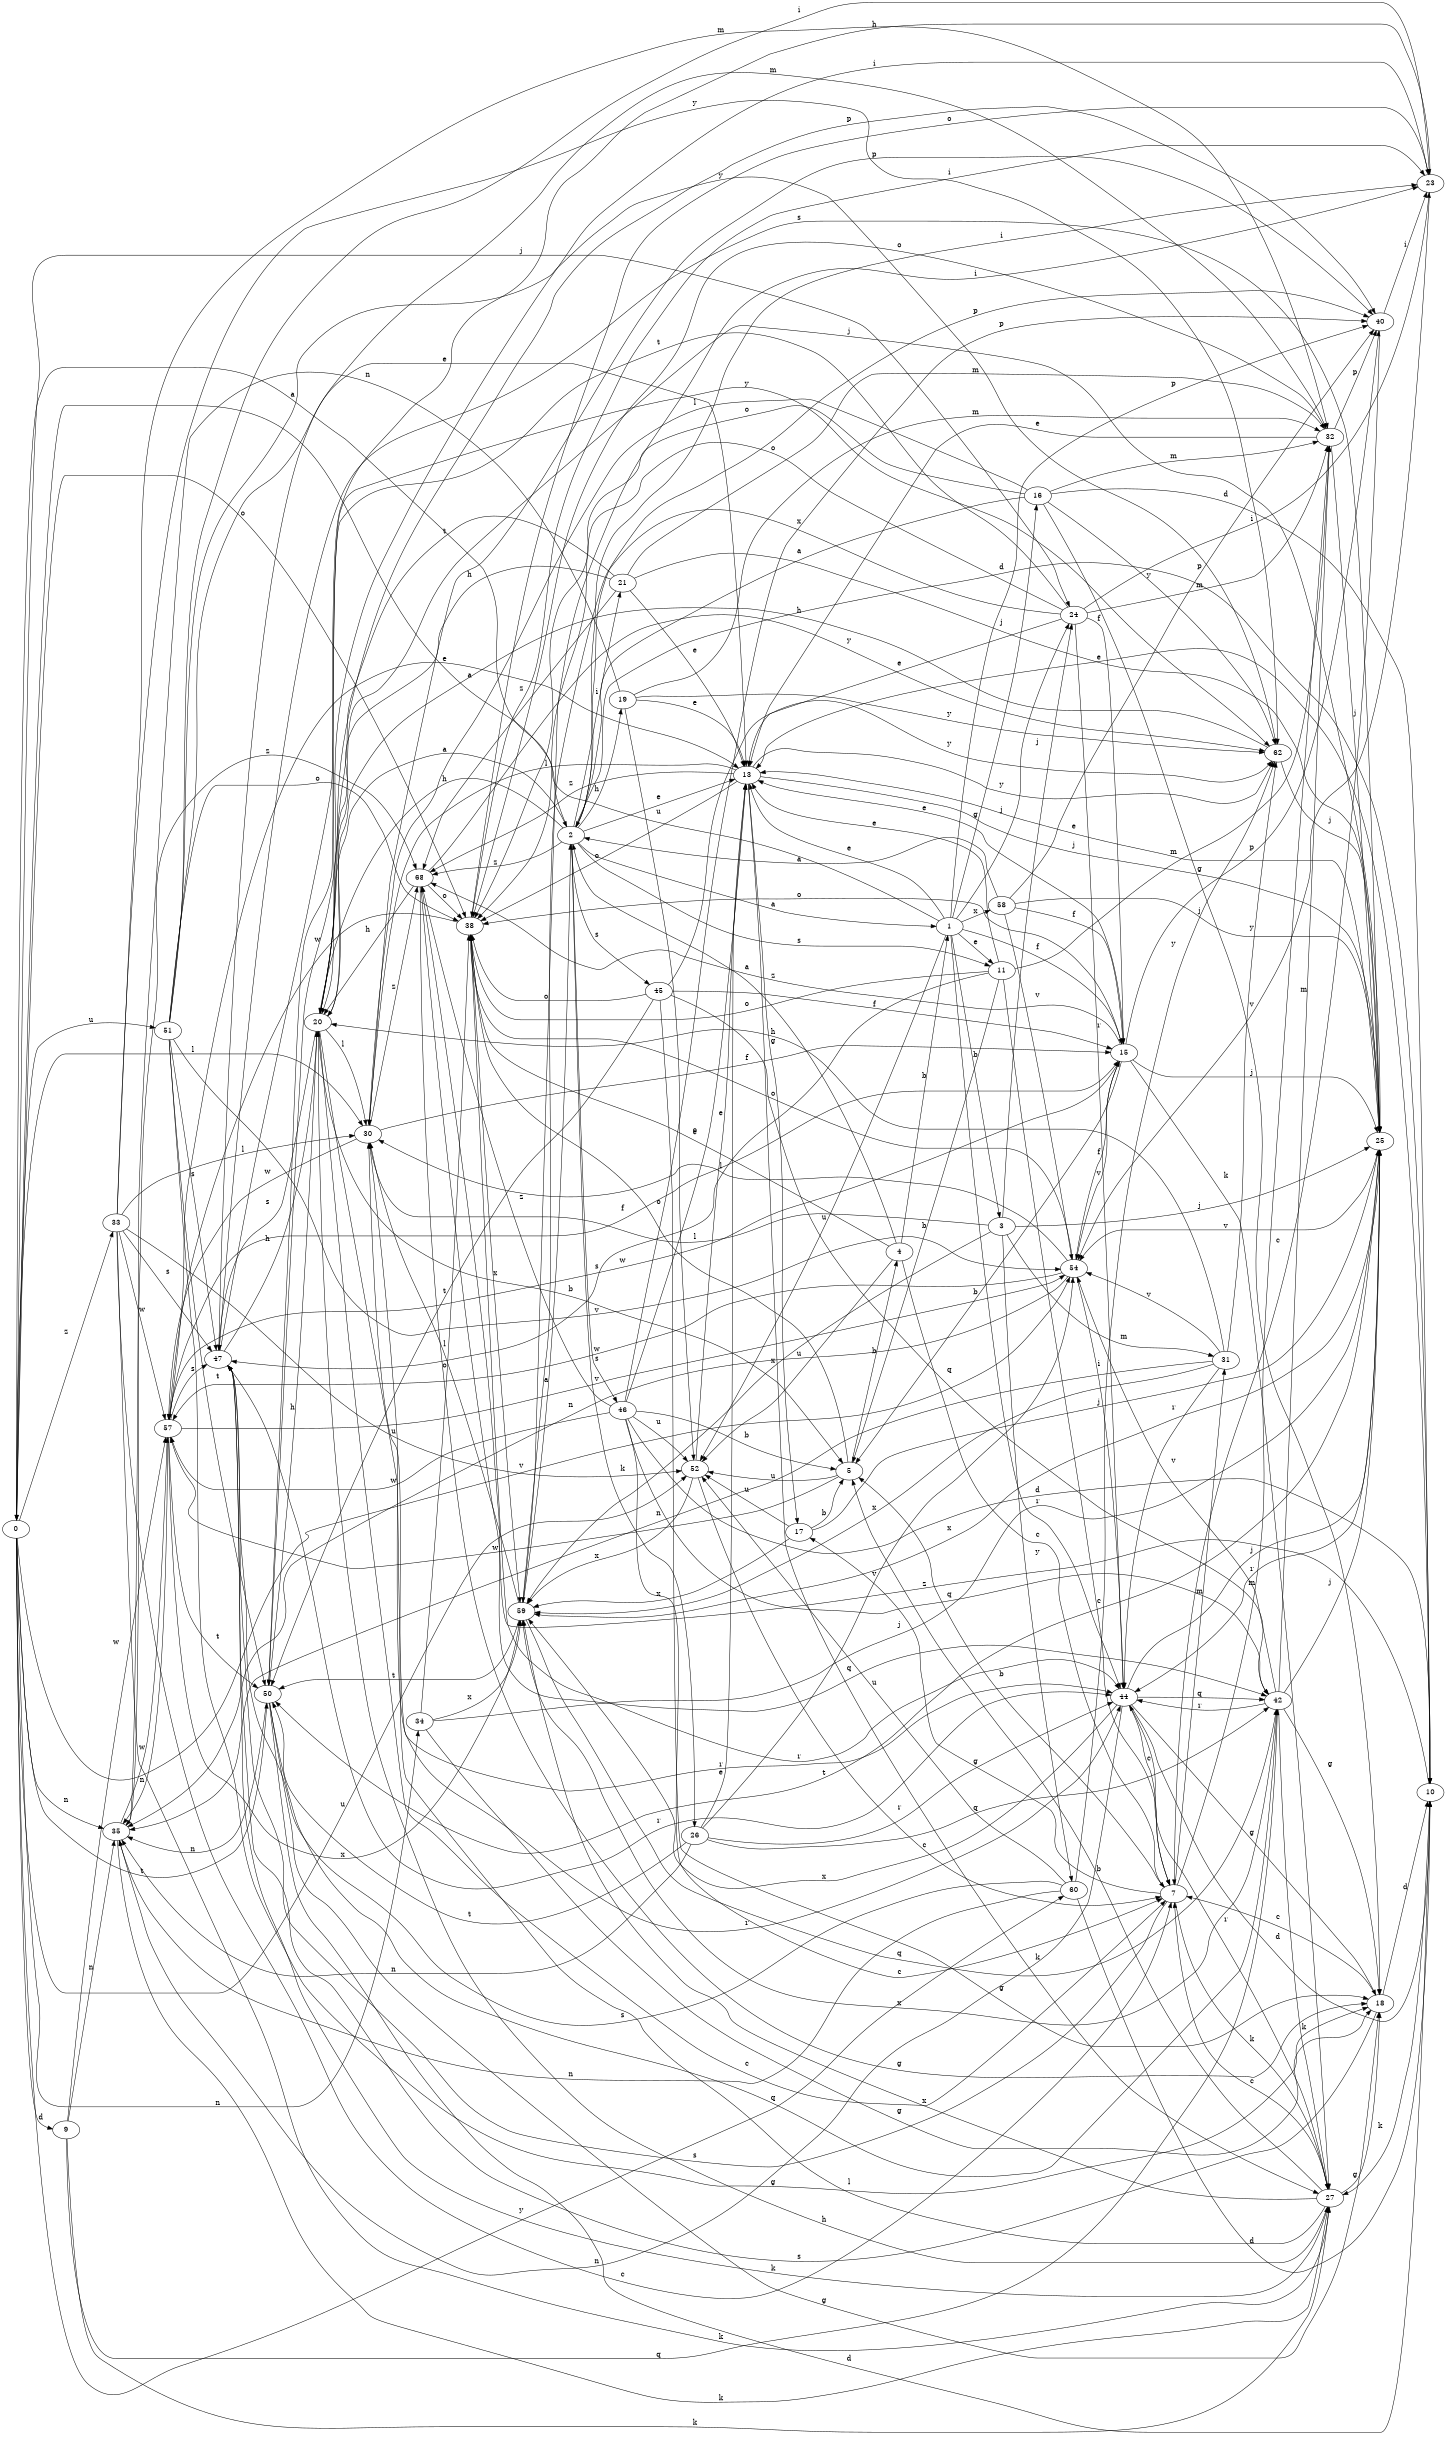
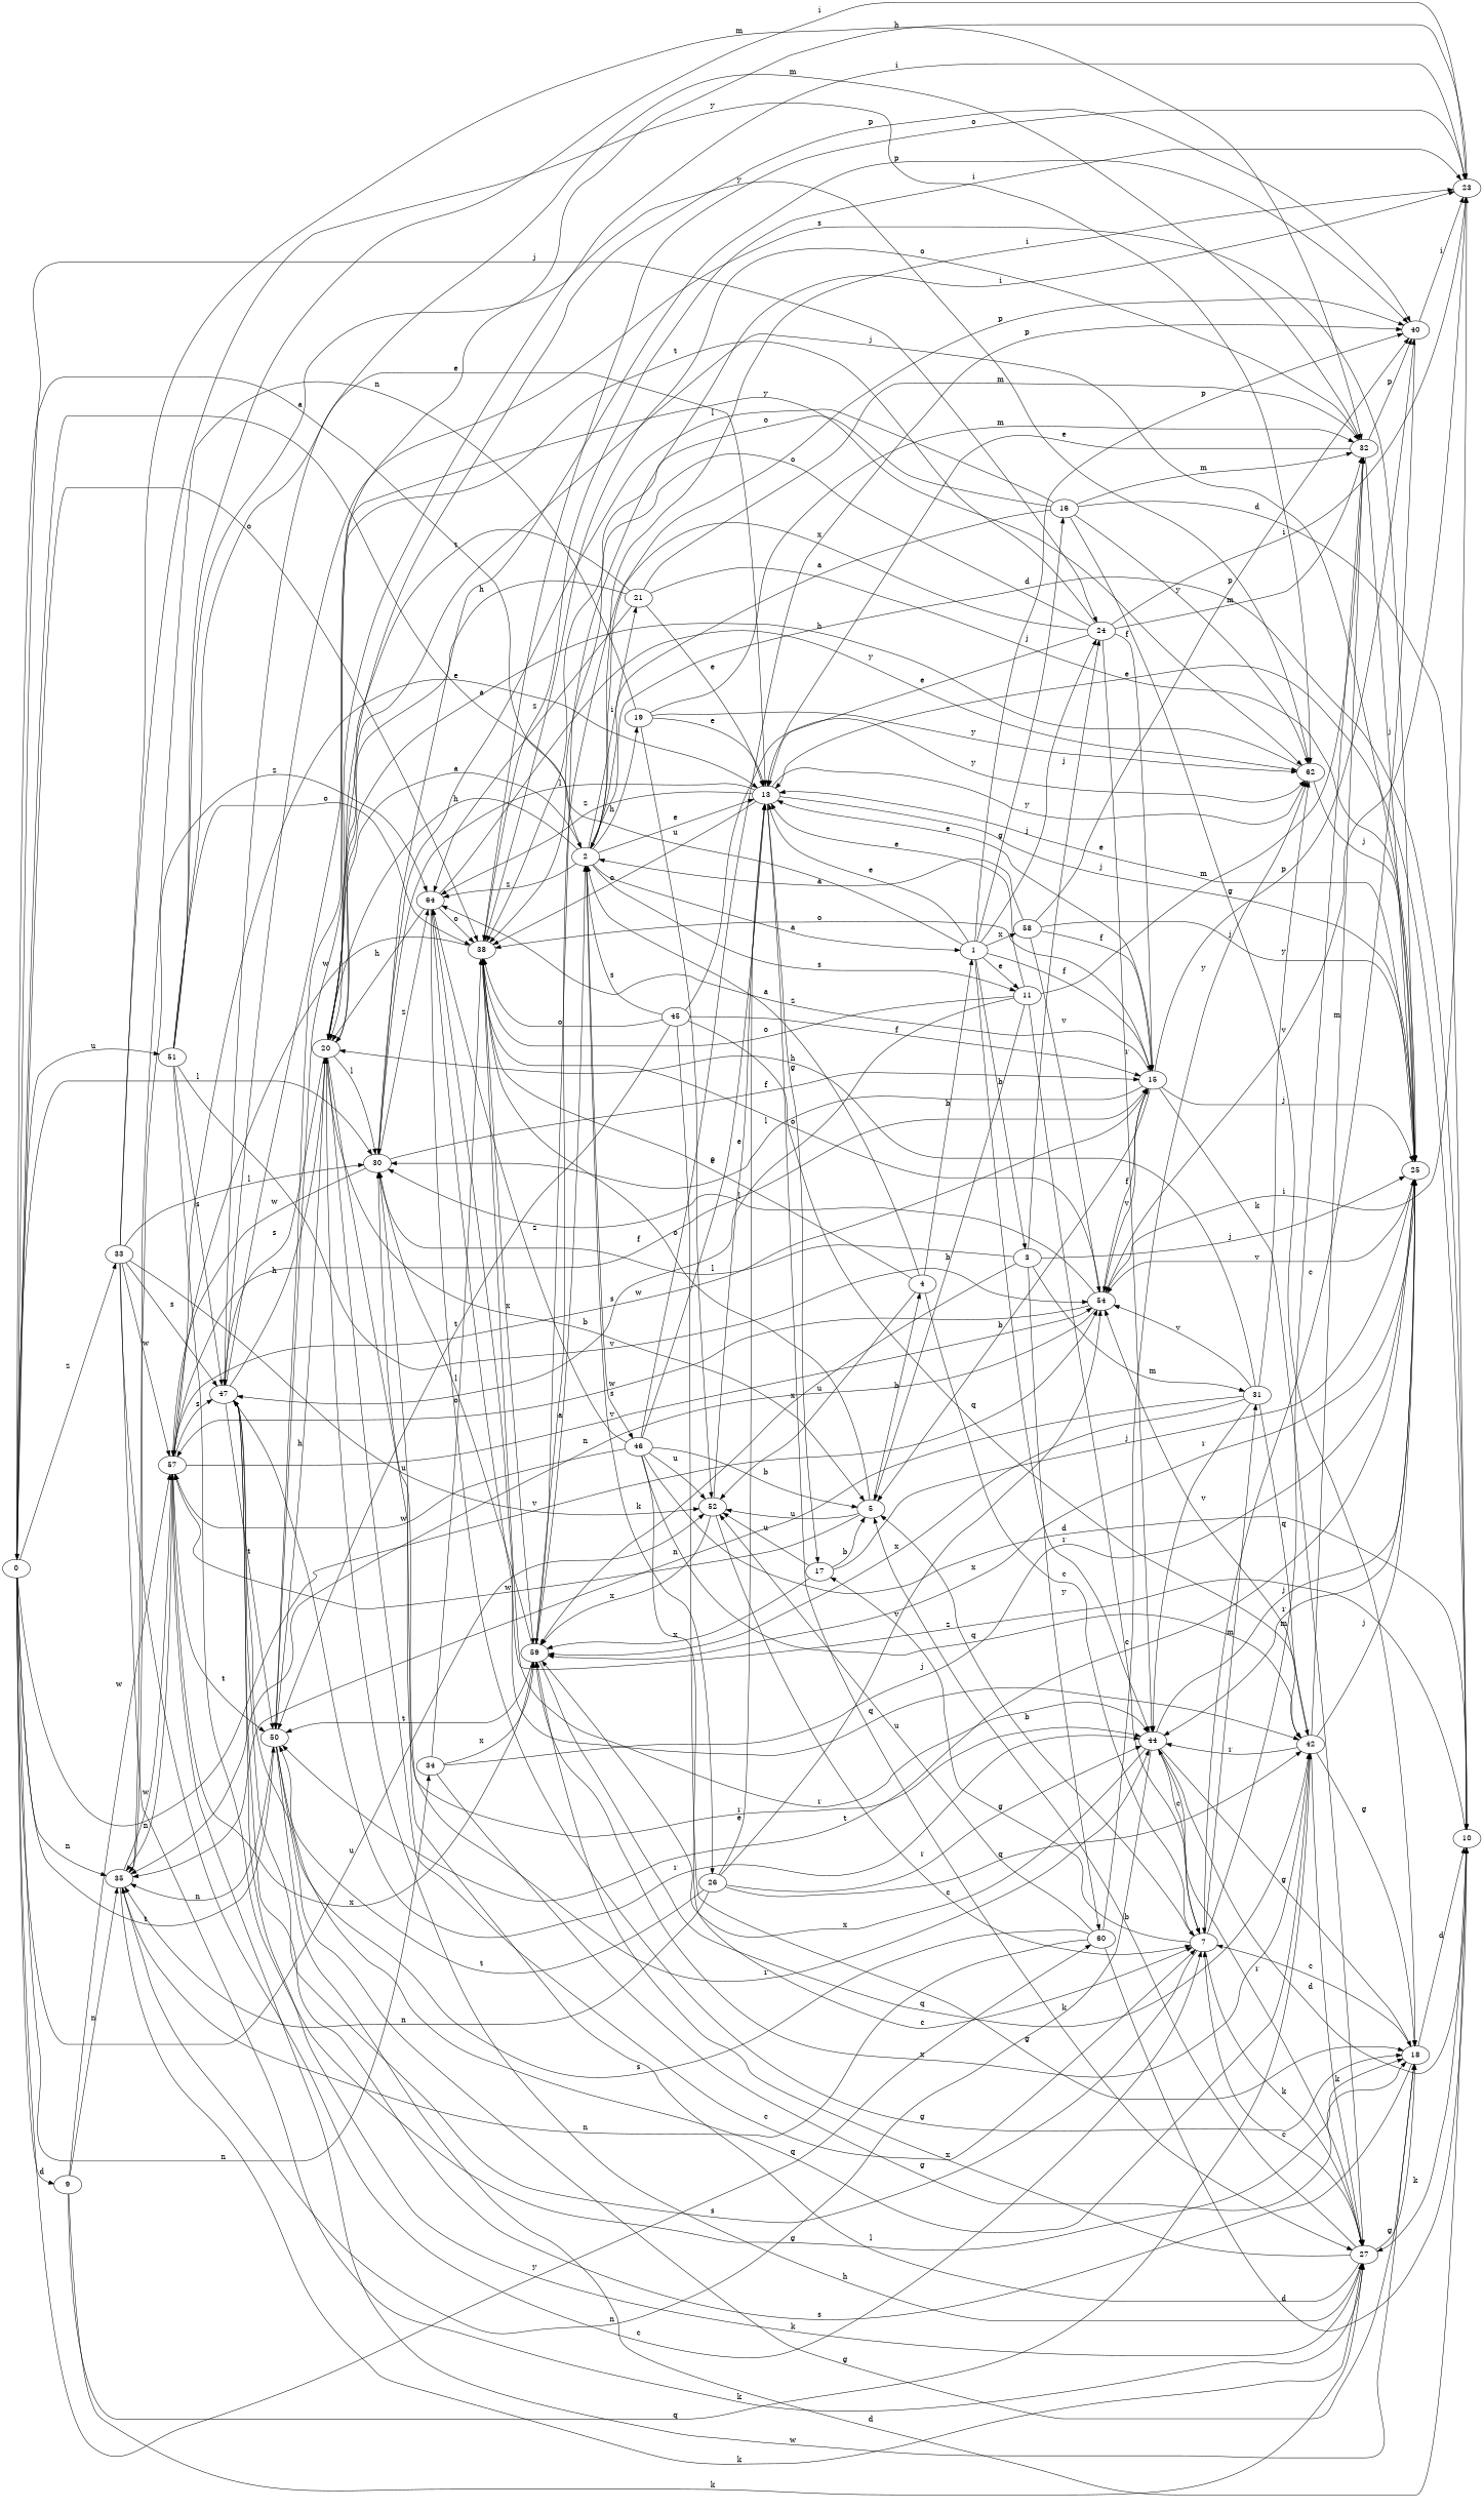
  strict digraph {
    rankdir=LR
    0
    9
    24
    30
    34
    35
    38
    50
    51
    52
    54
    60
    n13 [label=33]
    57
    27
    42
    13
    15
    44
    23
    59
    32
    40
-   64 [label=68]
+   64
    25
    18
    10
    20
    47
    62
    7
    1
    3
    11
    16
    58
    31
    4
    2
    5
    17
    19
    21
    26
    45
    46
    0 -> 9 [label=d]
    0 -> 24 [label=j]
    0 -> 30 [label=l]
    0 -> 34 [label=n]
    0 -> 35 [label=n]
    0 -> 38 [label=o]
    0 -> 50 [label=t]
    0 -> 51 [label=u]
    0 -> 52 [label=u]
    0 -> 54 [label=v]
    0 -> 60 [label=y]
    0 -> n13 [label=z]
    9 -> 35 [label=n]
    9 -> 57 [label=w]
    9 -> 27 [label=k]
    9 -> 42 [label=q]
    24 -> 38 [label=o]
    24 -> 50 [label=t]
    24 -> 13 [label=e]
    24 -> 15 [label=f]
    24 -> 44 [label=r]
    24 -> 23 [label=i]
    24 -> 59 [label=x]
    24 -> 32 [label=m]
    30 -> 57 [label=w]
    30 -> 15 [label=f]
    30 -> 44 [label=r]
    30 -> 40 [label=p]
    30 -> 64 [label=z]
    34 -> 38 [label=o]
    34 -> 59 [label=x]
    34 -> 25 [label=j]
    34 -> 18 [label=g]
    35 -> 57 [label=w]
    35 -> 27 [label=k]
    35 -> 64 [label=z]
    38 -> 57 [label=w]
    38 -> 44 [label=r]
    38 -> 23 [label=i]
    38 -> 59 [label=x]
    50 -> 35 [label=n]
    50 -> 42 [label=q]
    50 -> 18 [label=g]
    50 -> 10 [label=d]
    50 -> 20 [label=h]
    51 -> 38 [label=o]
    51 -> 54 [label=v]
    51 -> 13 [label=e]
    51 -> 23 [label=i]
    51 -> 18 [label=g]
    51 -> 47 [label=s]
    51 -> 62 [label=y]
    52 -> 13 [label=e]
    52 -> 59 [label=x]
    52 -> 7 [label=c]
    54 -> 30 [label=l]
    54 -> 35 [label=n]
    54 -> 38 [label=o]
    54 -> 57 [label=w]
    54 -> 15 [label=f]
-   54 -> 44 [label=i]
+   54 -> 23 [label=i]
    60 -> 35 [label=n]
    60 -> 52 [label=u]
    60 -> 10 [label=d]
    60 -> 47 [label=s]
    60 -> 62 [label=y]
    n13 -> 30 [label=l]
    n13 -> 52 [label=u]
    n13 -> 57 [label=w]
    n13 -> 27 [label=k]
    n13 -> 32 [label=m]
    n13 -> 47 [label=s]
    n13 -> 62 [label=y]
    n13 -> 7 [label=c]
    57 -> 35 [label=n]
    57 -> 50 [label=t]
    57 -> 54 [label=v]
    57 -> 13 [label=e]
    57 -> 15 [label=f]
    57 -> 59 [label=x]
    57 -> 47 [label=s]
    27 -> 30 [label=l]
    27 -> 44 [label=r]
    27 -> 59 [label=x]
    27 -> 18 [label=g]
    27 -> 20 [label=h]
    27 -> 7 [label=c]
    27 -> 5 [label=b]
    42 -> 54 [label=v]
    42 -> 27 [label=k]
    42 -> 44 [label=r]
    42 -> 59 [label=x]
    42 -> 32 [label=m]
    42 -> 25 [label=j]
    42 -> 18 [label=g]
    13 -> 30 [label=l]
    13 -> 38 [label=o]
    13 -> 27 [label=k]
    13 -> 64 [label=z]
    13 -> 25 [label=j]
    13 -> 62 [label=y]
    13 -> 17 [label=g]
+   15 -> 30 [label=l]
    15 -> 38 [label=o]
    15 -> 54 [label=v]
    15 -> 57 [label=w]
    15 -> 27 [label=k]
    15 -> 13 [label=e]
    15 -> 40 [label=p]
    15 -> 64 [label=z]
    15 -> 25 [label=j]
    15 -> 5 [label=b]
    44 -> 35 [label=n]
-   44 -> 42 [label=q]
+   31 -> 42 [label=q]
    44 -> 59 [label=x]
    44 -> 25 [label=j]
    44 -> 18 [label=g]
    44 -> 10 [label=d]
    44 -> 7 [label=c]
    23 -> 38 [label=o]
    23 -> 54 [label=v]
    23 -> 20 [label=h]
    59 -> 30 [label=l]
    59 -> 50 [label=t]
    59 -> 42 [label=q]
    59 -> 23 [label=i]
    59 -> 2 [label=a]
    32 -> 38 [label=o]
    32 -> 13 [label=e]
    32 -> 40 [label=p]
    32 -> 25 [label=j]
    40 -> 23 [label=i]
    40 -> 7 [label=c]
    64 -> 38 [label=o]
    64 -> 42 [label=q]
    64 -> 18 [label=g]
    64 -> 20 [label=h]
    64 -> 62 [label=y]
    25 -> 50 [label=t]
    25 -> 54 [label=v]
    25 -> 13 [label=e]
    25 -> 44 [label=r]
    25 -> 59 [label=x]
    25 -> 47 [label=s]
+   18 -> 57 [label=w]
    18 -> 10 [label=d]
    18 -> 47 [label=s]
    18 -> 7 [label=c]
    10 -> 27 [label=k]
    10 -> 13 [label=e]
    10 -> 64 [label=z]
    20 -> 30 [label=l]
    20 -> 44 [label=r]
    20 -> 23 [label=i]
    20 -> 40 [label=p]
    20 -> 25 [label=j]
    20 -> 47 [label=s]
    20 -> 7 [label=c]
    20 -> 2 [label=a]
    20 -> 5 [label=b]
-   51 -> 50 [label=t]
+   47 -> 50 [label=t]
    47 -> 27 [label=k]
    47 -> 44 [label=r]
    47 -> 32 [label=m]
    47 -> 20 [label=h]
    47 -> 62 [label=y]
    62 -> 25 [label=j]
    62 -> 20 [label=h]
    7 -> 27 [label=k]
    7 -> 32 [label=m]
    7 -> 47 [label=s]
    7 -> 31 [label=m]
    7 -> 5 [label=b]
    7 -> 17 [label=g]
    1 -> 0 [label=a]
    1 -> 24 [label=j]
-   1 -> 52 [label=u]
    1 -> 13 [label=e]
    1 -> 15 [label=f]
    1 -> 44 [label=r]
    1 -> 40 [label=p]
    1 -> 3 [label=b]
    1 -> 11 [label=e]
    1 -> 16 [label=g]
    1 -> 58 [label=x]
    3 -> 24 [label=j]
    3 -> 30 [label=l]
    3 -> 60 [label=y]
    3 -> 59 [label=x]
    3 -> 25 [label=j]
    3 -> 31 [label=m]
    11 -> 38 [label=o]
    11 -> 13 [label=e]
    11 -> 32 [label=m]
    11 -> 47 [label=s]
    11 -> 7 [label=c]
    11 -> 5 [label=b]
    16 -> 30 [label=l]
    16 -> 38 [label=o]
    16 -> 32 [label=m]
    16 -> 18 [label=g]
    16 -> 10 [label=d]
    16 -> 62 [label=y]
    16 -> 2 [label=a]
    58 -> 54 [label=v]
    58 -> 15 [label=f]
    58 -> 40 [label=p]
    58 -> 25 [label=j]
    58 -> 2 [label=a]
    31 -> 35 [label=n]
    31 -> 54 [label=v]
    31 -> 44 [label=r]
    31 -> 59 [label=x]
    31 -> 20 [label=h]
    31 -> 62 [label=y]
    4 -> 38 [label=o]
    4 -> 52 [label=u]
    4 -> 7 [label=c]
    4 -> 1 [label=b]
    4 -> 2 [label=a]
    2 -> 0 [label=a]
    2 -> 13 [label=e]
    2 -> 23 [label=i]
    2 -> 40 [label=p]
    2 -> 64 [label=z]
    2 -> 10 [label=d]
    2 -> 20 [label=h]
    2 -> 1 [label=a]
    2 -> 11 [label=s]
    2 -> 19 [label=h]
    2 -> 21 [label=i]
    2 -> 26 [label=k]
-   2 -> 45 [label=s]
+   45 -> 2 [label=s]
    2 -> 46 [label=s]
    5 -> 38 [label=o]
    5 -> 52 [label=u]
    5 -> 57 [label=w]
    5 -> 4 [label=b]
    17 -> 52 [label=u]
    17 -> 59 [label=x]
    17 -> 25 [label=j]
    17 -> 5 [label=b]
    19 -> 35 [label=n]
    19 -> 52 [label=u]
    19 -> 13 [label=e]
    19 -> 32 [label=m]
    19 -> 62 [label=y]
    21 -> 50 [label=t]
    21 -> 13 [label=e]
    21 -> 32 [label=m]
    21 -> 64 [label=z]
    21 -> 25 [label=j]
    21 -> 20 [label=h]
    26 -> 35 [label=n]
    26 -> 50 [label=t]
    26 -> 54 [label=v]
    26 -> 42 [label=q]
    26 -> 13 [label=e]
    26 -> 44 [label=r]
    45 -> 38 [label=o]
    45 -> 50 [label=t]
    45 -> 42 [label=q]
    45 -> 15 [label=f]
    45 -> 18 [label=g]
    45 -> 62 [label=y]
    46 -> 52 [label=u]
    46 -> 57 [label=w]
    46 -> 42 [label=q]
    46 -> 13 [label=e]
    46 -> 40 [label=p]
    46 -> 64 [label=z]
    46 -> 10 [label=d]
    46 -> 7 [label=c]
    46 -> 5 [label=b]
  }
